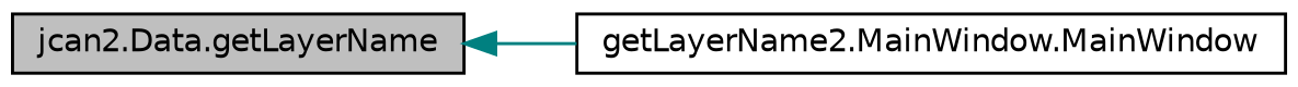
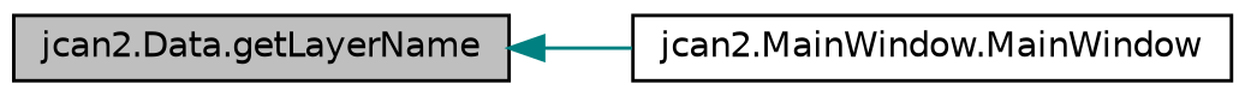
  digraph {
    rankdir=LR
    node [color=black fontname=Helvetica fontsize=10 shape=record style=filled]
    n1 [fillcolor=grey75 fontcolor=black height=0.2 label="jcan2.Data.getLayerName" width=0.4]
-   n2 [fillcolor=white height=0.2 label="getLayerName2.MainWindow.MainWindow" width=0.4]
+   n2 [fillcolor=white height=0.2 label="jcan2.MainWindow.MainWindow" width=0.4]
    n1 -> n2 [color=teal dir=back fontname=Helvetica fontsize=10 labelfontname=Helvetica labelfontsize=10 style=solid]
  }
